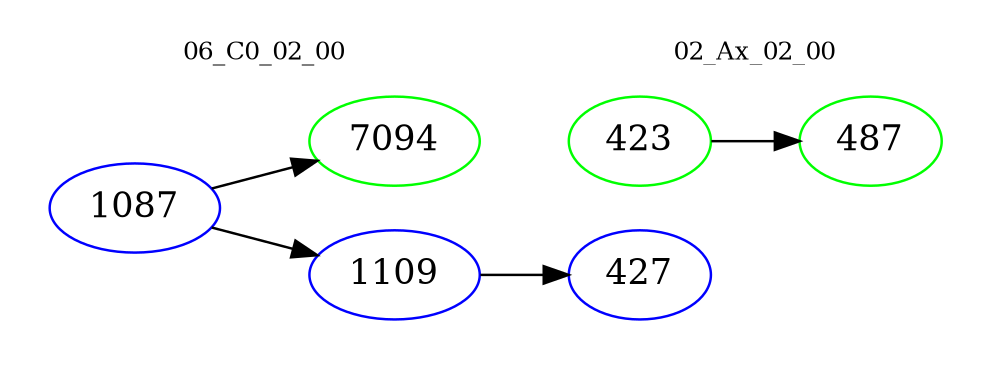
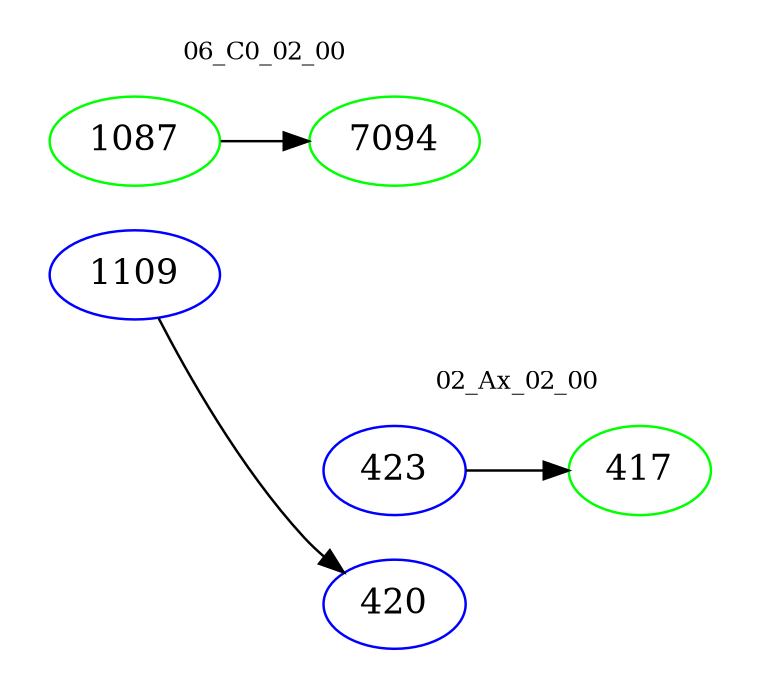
  digraph {
    rankdir=LR
    node [color=blue]
    edge [color=black]
-   n1 [color=green label=423]
-   n2 [color=green label=487]
-   n3 [label=427]
-   n4 [label=1087]
+   n1 [label=423]
+   n2 [color=green label=417]
+   n3 [label=420]
+   n4 [color=green label=1087]
    n5 [label=1109]
    n6 [color=green label=7094]
    subgraph cluster_1 {
      color=white
      fontsize=10
      label="02_Ax_02_00"
      n1
      n2
      n3
    }
    subgraph cluster_2 {
      color=white
      fontsize=10
      label="06_C0_02_00"
      n4
      n5
      n6
    }
    n1 -> n2
-   n4 -> n5
    n4 -> n6
    n5 -> n3
  }
